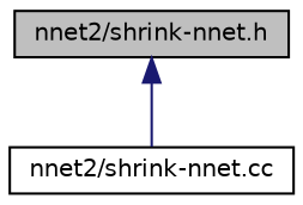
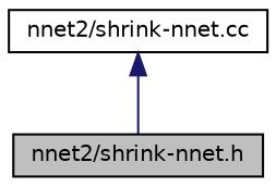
  digraph {
    node [color=black fontname=Helvetica fontsize=10 shape=record style=filled]
    n1 [fillcolor=grey75 fontcolor=black height=0.2 label="nnet2/shrink-nnet.h" width=0.4]
    n2 [fillcolor=white height=0.2 label="nnet2/shrink-nnet.cc" width=0.4]
-   n1 -> n2 [color=midnightblue dir=back fontname=Helvetica fontsize=10 labelfontname=Helvetica labelfontsize=10 style=solid]
+   n2 -> n1 [color=midnightblue dir=back fontname=Helvetica fontsize=10 labelfontname=Helvetica labelfontsize=10 style=solid]
  }
